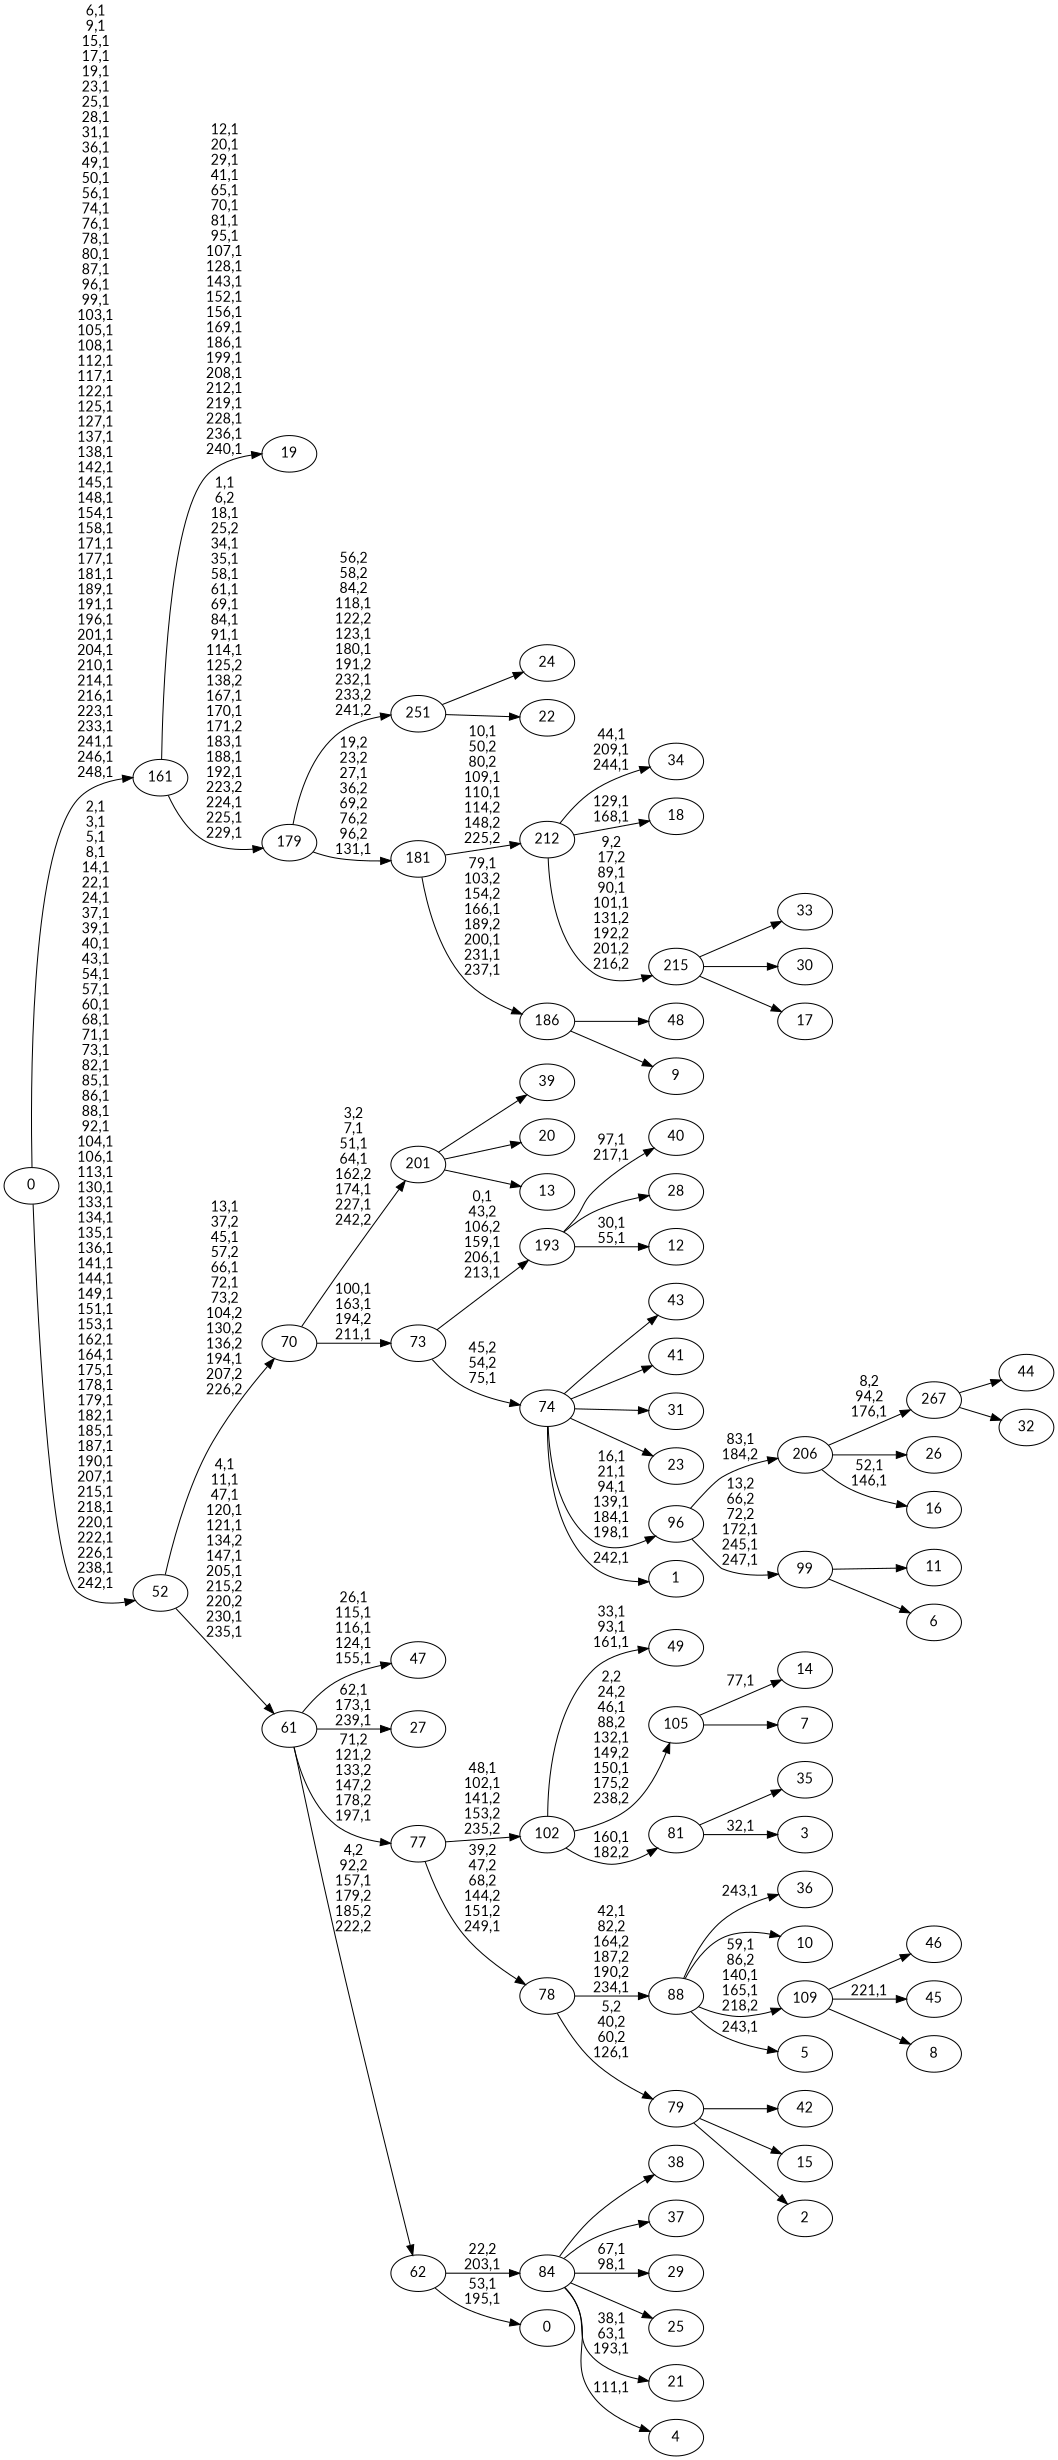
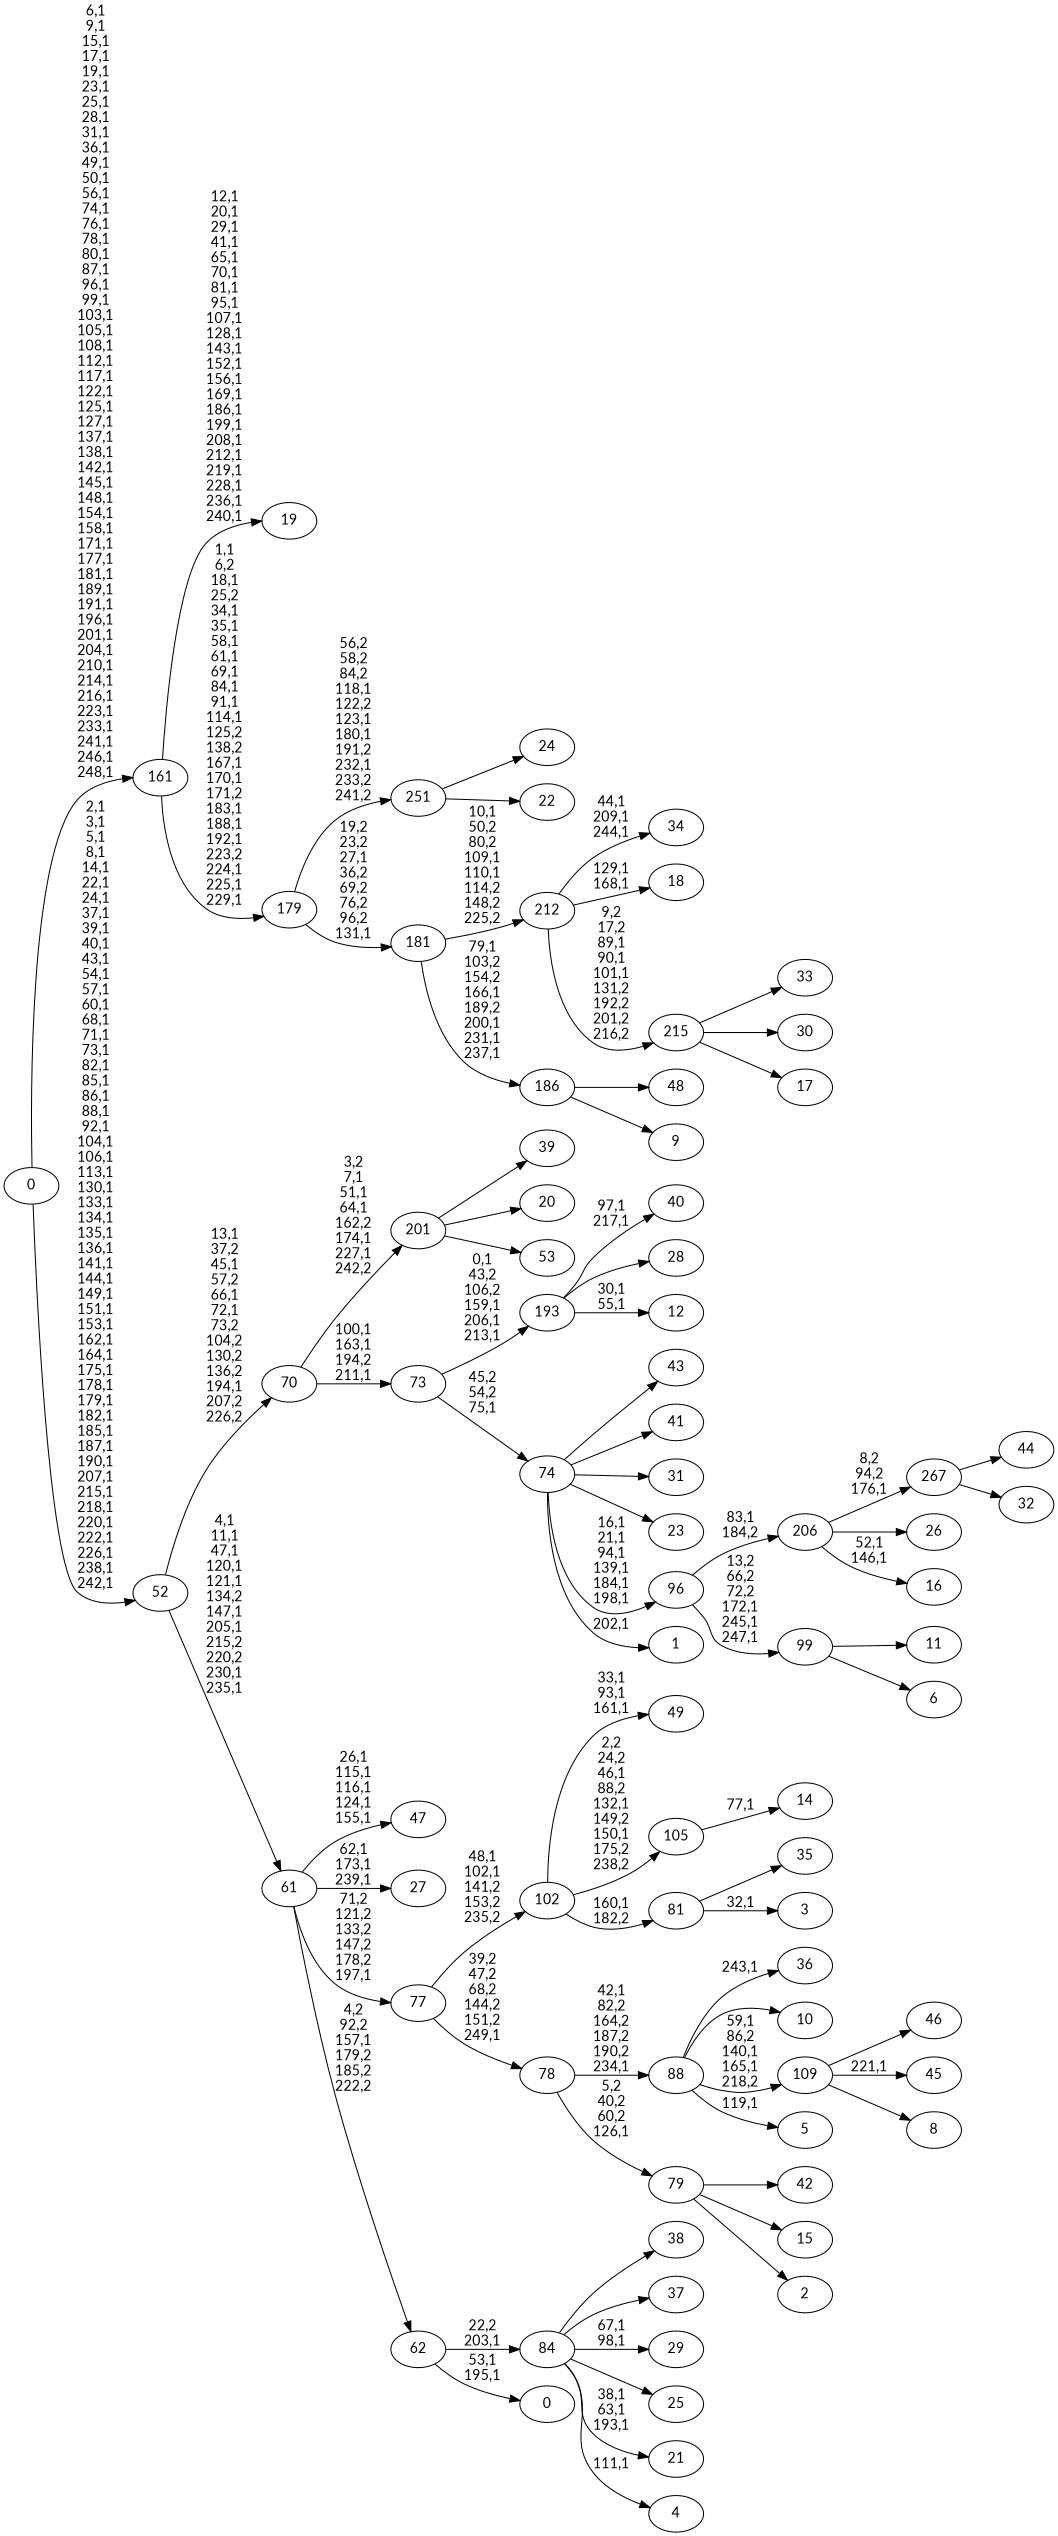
  digraph {
    fontname=Lato
    rankdir=LR
    node [fontname=Lato]
    edge [fontname=Lato]
    n1 [label=49]
    n2 [label=48]
    n3 [label=47]
    n4 [label=46]
    n5 [label=45]
    n6 [label=44]
    n7 [label=43]
    n8 [label=42]
    n9 [label=41]
    n10 [label=40]
    n11 [label=39]
    n12 [label=38]
    n13 [label=37]
    n14 [label=36]
    n15 [label=35]
    n16 [label=34]
    n17 [label=33]
    n18 [label=32]
    267
    n20 [label=31]
    n21 [label=30]
    n22 [label=29]
    n23 [label=28]
    n24 [label=27]
    n25 [label=26]
    n26 [label=25]
    n27 [label=24]
    n28 [label=23]
    n29 [label=22]
    251
    n31 [label=21]
    n32 [label=20]
    n33 [label=19]
    n34 [label=18]
    n35 [label=17]
    215
    212
    n38 [label=16]
    206
    n40 [label=15]
    n41 [label=14]
-   n42 [label=13]
+   n42 [label=53]
    201
    n44 [label=12]
    193
    n46 [label=11]
    n47 [label=10]
    n48 [label=9]
    186
    181
    179
    161
    n53 [label=8]
    109
-   n55 [label=7]
    105
    102
    81
    n59 [label=6]
    99
    96
    n62 [label=5]
    88
    n64 [label=4]
    84
    n66 [label=3]
    n67 [label=2]
    79
    78
    77
    n71 [label=1]
    74
    73
    70
    n75 [label=0]
    62
    61
    52
    0
    267 -> n6
    267 -> n18
    251 -> n27
    251 -> n29
    215 -> n17
    215 -> n21
    215 -> n35
    212 -> n16 [label="44,1\n209,1\n244,1"]
    212 -> n34 [label="129,1\n168,1"]
    212 -> 215 [label="9,2\n17,2\n89,1\n90,1\n101,1\n131,2\n192,2\n201,2\n216,2"]
    206 -> 267 [label="8,2\n94,2\n176,1"]
    206 -> n25
    206 -> n38 [label="52,1\n146,1"]
    201 -> n11
    201 -> n32
    201 -> n42
    193 -> n10 [label="97,1\n217,1"]
    193 -> n23
    193 -> n44 [label="30,1\n55,1"]
    186 -> n2
    186 -> n48
    181 -> 212 [label="10,1\n50,2\n80,2\n109,1\n110,1\n114,2\n148,2\n225,2"]
    181 -> 186 [label="79,1\n103,2\n154,2\n166,1\n189,2\n200,1\n231,1\n237,1"]
    179 -> 251 [label="56,2\n58,2\n84,2\n118,1\n122,2\n123,1\n180,1\n191,2\n232,1\n233,2\n241,2"]
    179 -> 181 [label="19,2\n23,2\n27,1\n36,2\n69,2\n76,2\n96,2\n131,1"]
    161 -> n33 [label="12,1\n20,1\n29,1\n41,1\n65,1\n70,1\n81,1\n95,1\n107,1\n128,1\n143,1\n152,1\n156,1\n169,1\n186,1\n199,1\n208,1\n212,1\n219,1\n228,1\n236,1\n240,1"]
    161 -> 179 [label="1,1\n6,2\n18,1\n25,2\n34,1\n35,1\n58,1\n61,1\n69,1\n84,1\n91,1\n114,1\n125,2\n138,2\n167,1\n170,1\n171,2\n183,1\n188,1\n192,1\n223,2\n224,1\n225,1\n229,1"]
    109 -> n4
    109 -> n5 [label="221,1"]
    109 -> n53
    105 -> n41 [label="77,1"]
-   105 -> n55
    102 -> n1 [label="33,1\n93,1\n161,1"]
    102 -> 105 [label="2,2\n24,2\n46,1\n88,2\n132,1\n149,2\n150,1\n175,2\n238,2"]
    102 -> 81 [label="160,1\n182,2"]
    81 -> n15
    81 -> n66 [label="32,1"]
    99 -> n46
    99 -> n59
    96 -> 206 [label="83,1\n184,2"]
    96 -> 99 [label="13,2\n66,2\n72,2\n172,1\n245,1\n247,1"]
    88 -> n14 [label="243,1"]
    88 -> n47
    88 -> 109 [label="59,1\n86,2\n140,1\n165,1\n218,2"]
-   88 -> n62 [label="243,1"]
+   88 -> n62 [label="119,1"]
    84 -> n12
    84 -> n13
    84 -> n22 [label="67,1\n98,1"]
    84 -> n26
    84 -> n31 [label="38,1\n63,1\n193,1"]
    84 -> n64 [label="111,1"]
    79 -> n8
    79 -> n40
    79 -> n67
    78 -> 88 [label="42,1\n82,2\n164,2\n187,2\n190,2\n234,1"]
    78 -> 79 [label="5,2\n40,2\n60,2\n126,1"]
    77 -> 102 [label="48,1\n102,1\n141,2\n153,2\n235,2"]
    77 -> 78 [label="39,2\n47,2\n68,2\n144,2\n151,2\n249,1"]
    74 -> n7
    74 -> n9
    74 -> n20
    74 -> n28
    74 -> 96 [label="16,1\n21,1\n94,1\n139,1\n184,1\n198,1"]
-   74 -> n71 [label="242,1"]
+   74 -> n71 [label="202,1"]
    73 -> 193 [label="0,1\n43,2\n106,2\n159,1\n206,1\n213,1"]
    73 -> 74 [label="45,2\n54,2\n75,1"]
    70 -> 201 [label="3,2\n7,1\n51,1\n64,1\n162,2\n174,1\n227,1\n242,2"]
    70 -> 73 [label="100,1\n163,1\n194,2\n211,1"]
    62 -> 84 [label="22,2\n203,1"]
    62 -> n75 [label="53,1\n195,1"]
    61 -> n3 [label="26,1\n115,1\n116,1\n124,1\n155,1"]
    61 -> n24 [label="62,1\n173,1\n239,1"]
    61 -> 77 [label="71,2\n121,2\n133,2\n147,2\n178,2\n197,1"]
    61 -> 62 [label="4,2\n92,2\n157,1\n179,2\n185,2\n222,2"]
    52 -> 70 [label="13,1\n37,2\n45,1\n57,2\n66,1\n72,1\n73,2\n104,2\n130,2\n136,2\n194,1\n207,2\n226,2"]
    52 -> 61 [label="4,1\n11,1\n47,1\n120,1\n121,1\n134,2\n147,1\n205,1\n215,2\n220,2\n230,1\n235,1"]
    0 -> 161 [label="6,1\n9,1\n15,1\n17,1\n19,1\n23,1\n25,1\n28,1\n31,1\n36,1\n49,1\n50,1\n56,1\n74,1\n76,1\n78,1\n80,1\n87,1\n96,1\n99,1\n103,1\n105,1\n108,1\n112,1\n117,1\n122,1\n125,1\n127,1\n137,1\n138,1\n142,1\n145,1\n148,1\n154,1\n158,1\n171,1\n177,1\n181,1\n189,1\n191,1\n196,1\n201,1\n204,1\n210,1\n214,1\n216,1\n223,1\n233,1\n241,1\n246,1\n248,1"]
    0 -> 52 [label="2,1\n3,1\n5,1\n8,1\n14,1\n22,1\n24,1\n37,1\n39,1\n40,1\n43,1\n54,1\n57,1\n60,1\n68,1\n71,1\n73,1\n82,1\n85,1\n86,1\n88,1\n92,1\n104,1\n106,1\n113,1\n130,1\n133,1\n134,1\n135,1\n136,1\n141,1\n144,1\n149,1\n151,1\n153,1\n162,1\n164,1\n175,1\n178,1\n179,1\n182,1\n185,1\n187,1\n190,1\n207,1\n215,1\n218,1\n220,1\n222,1\n226,1\n238,1\n242,1"]
  }
